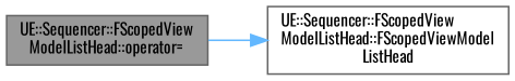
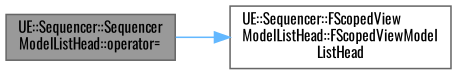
  digraph {
    rankdir=LR
    fontname=Oswald
    node [fontname=Oswald fontsize=10 shape=box style=filled]
-   n1 [color=gray40 fillcolor=grey60 fontcolor=black height=0.2 label="UE::Sequencer::FScopedView\lModelListHead::operator=" width=0.4]
+   n1 [color=gray40 fillcolor=grey60 fontcolor=black height=0.2 label="UE::Sequencer::Sequencer\lModelListHead::operator=" width=0.4]
    n2 [color=grey40 fillcolor=white height=0.2 label="UE::Sequencer::FScopedView\lModelListHead::FScopedViewModel\lListHead" width=0.4]
    n1 -> n2 [color=steelblue1 fontname=Oswald fontsize=10 labelfontname=Helvetica labelfontsize=10 style=solid]
  }
